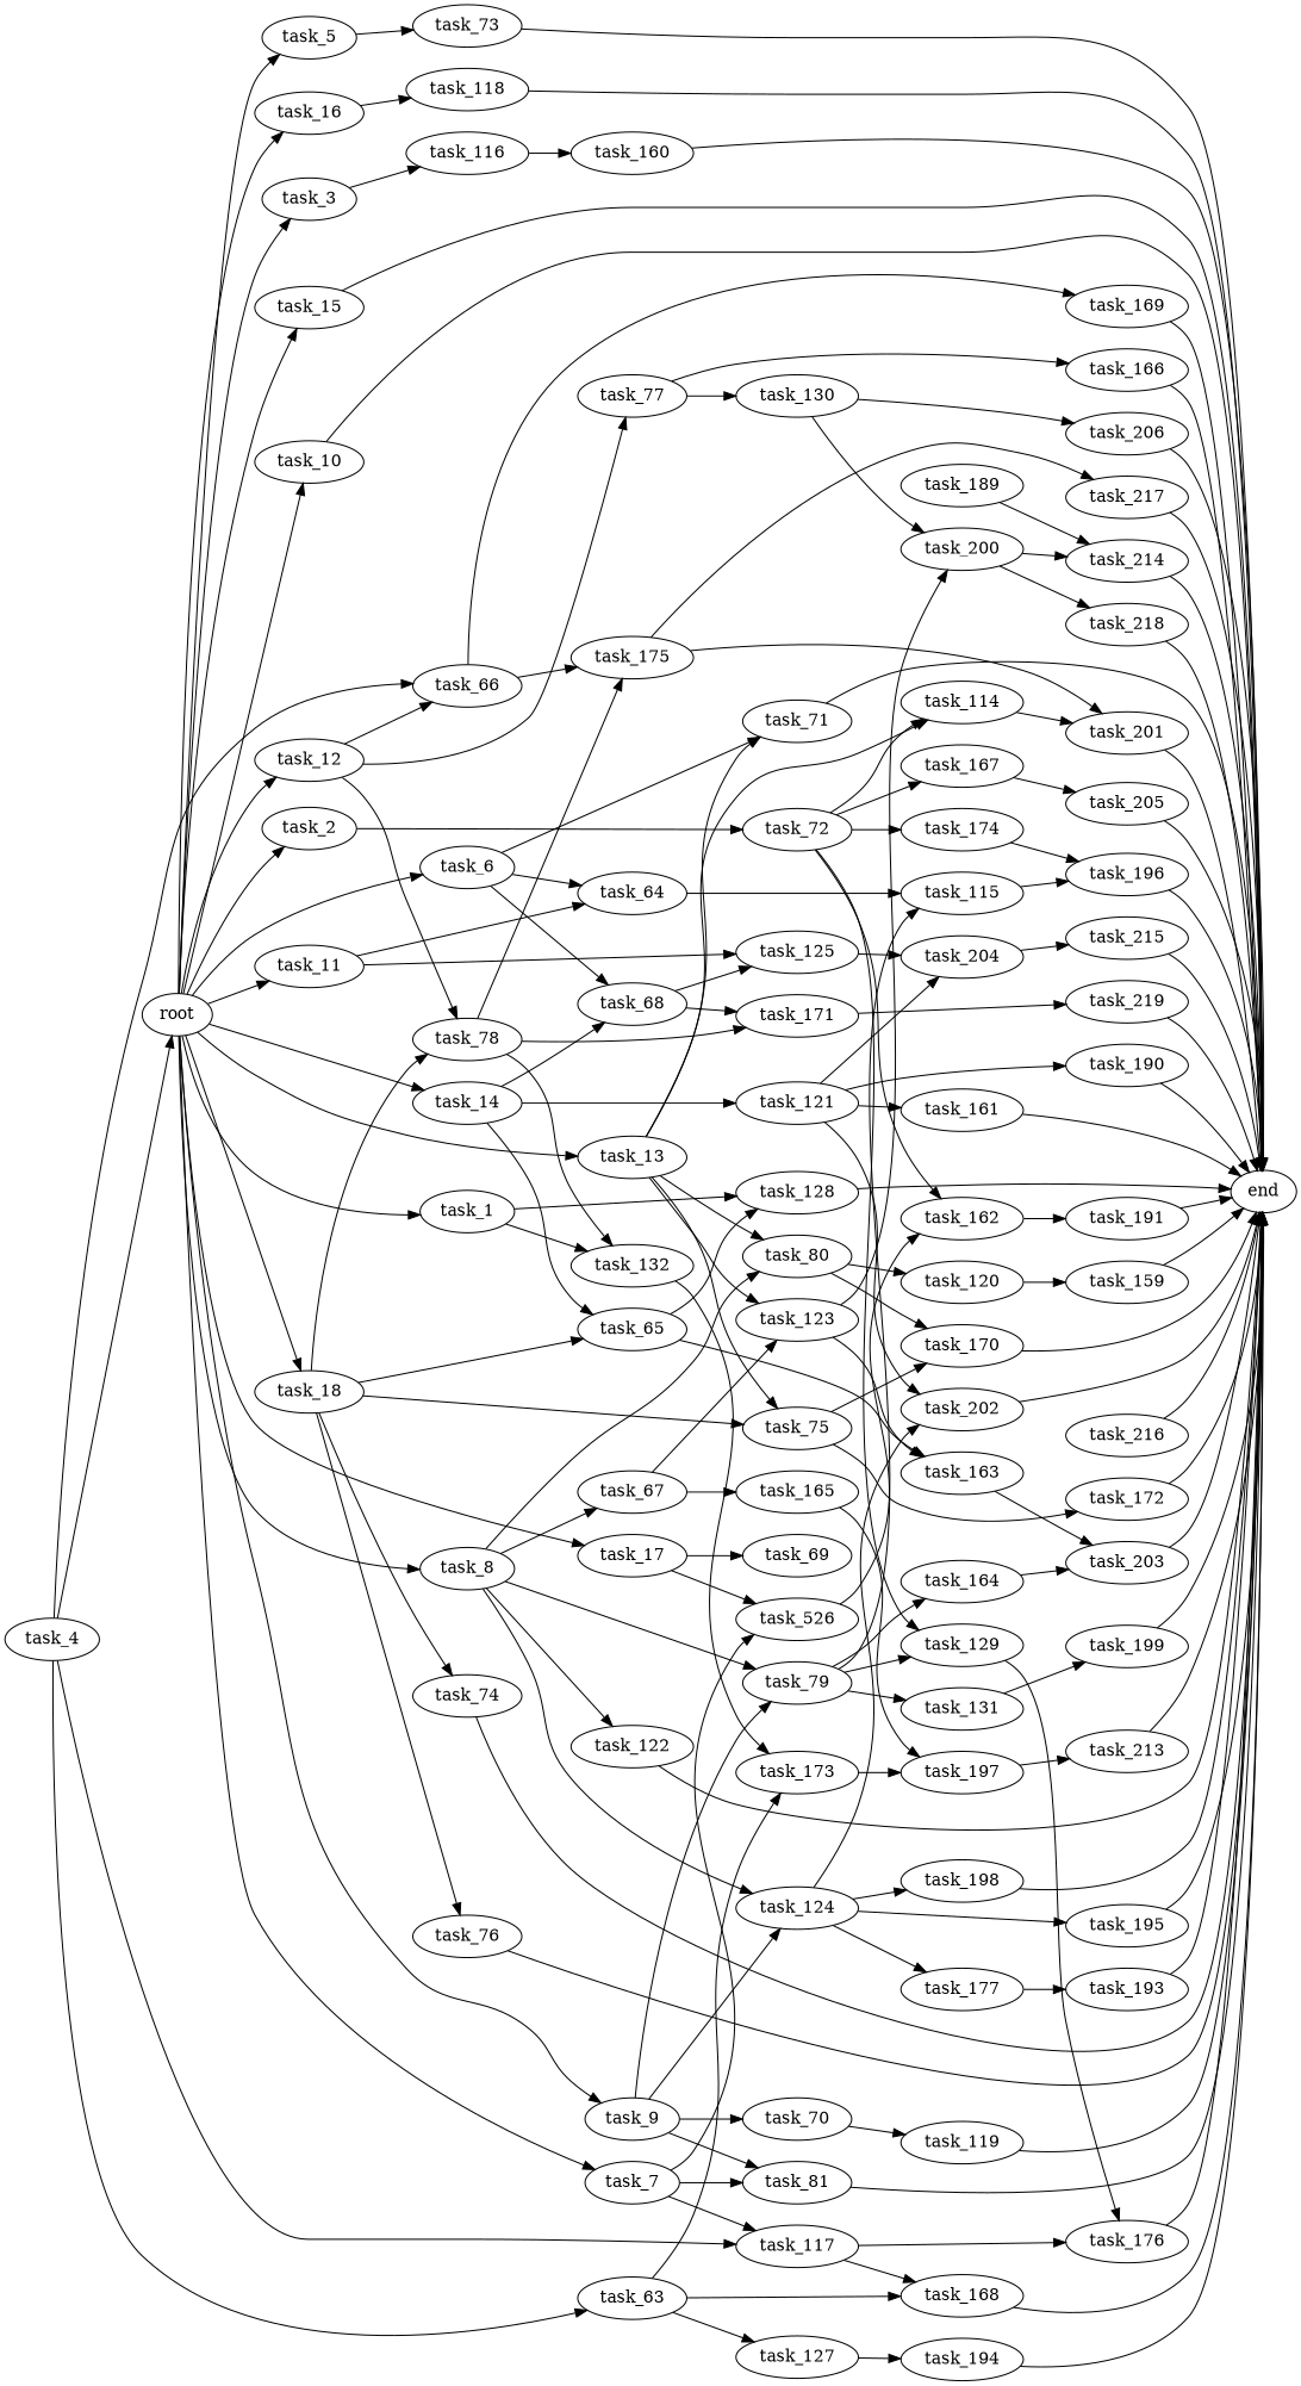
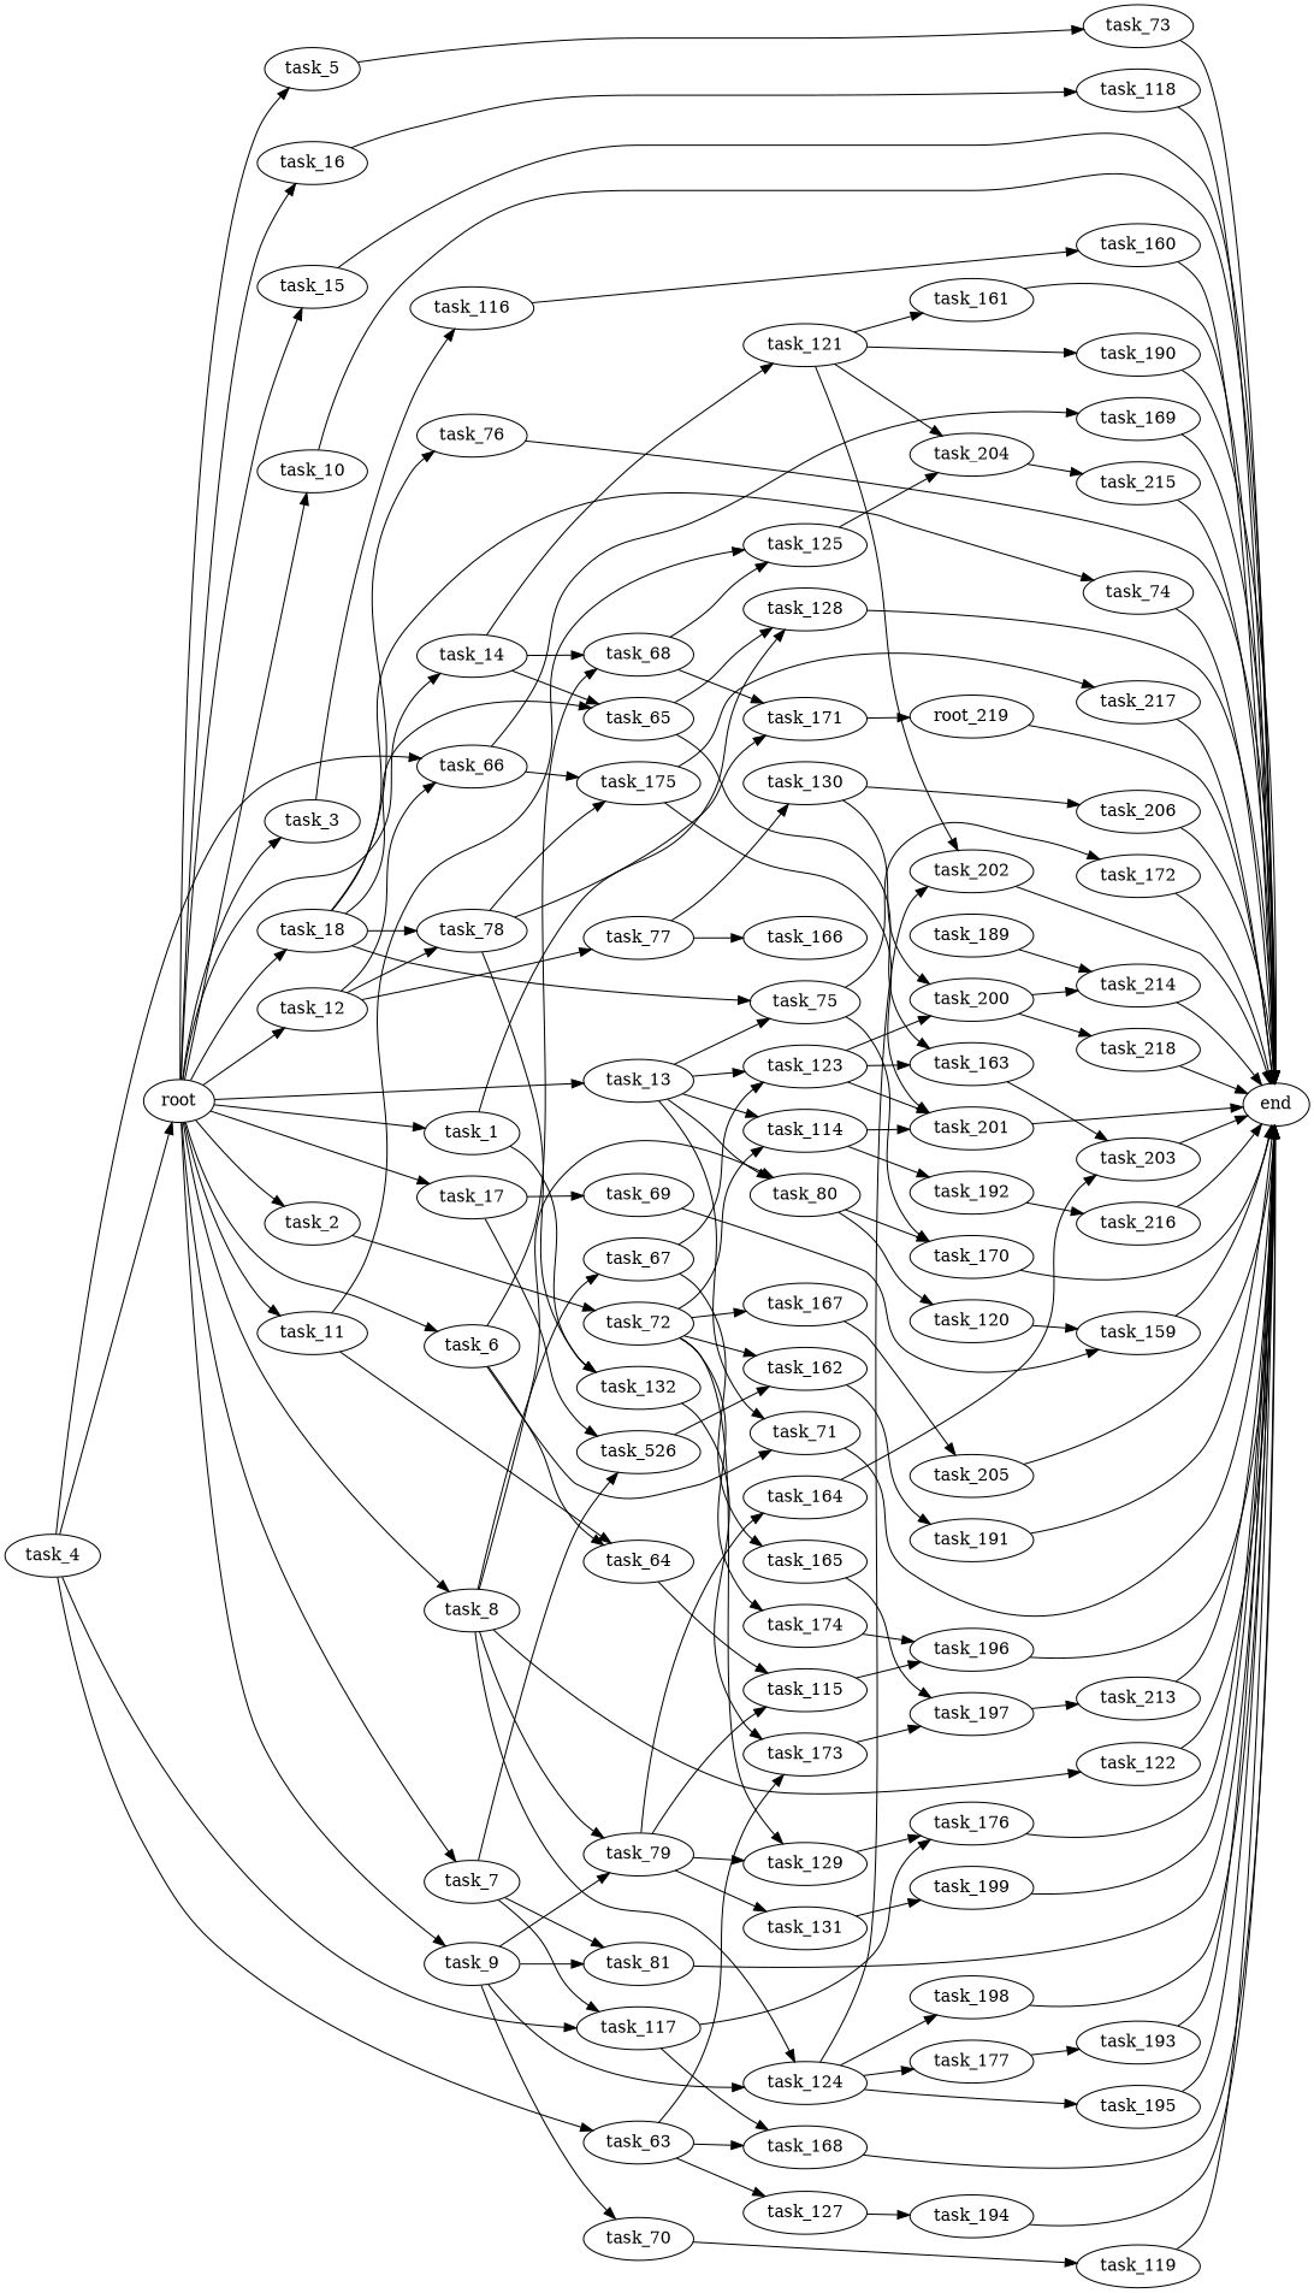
  digraph {
    rankdir=LR
    task_11
    task_64
    task_125
    task_115
    task_204
    task_175
    task_217
    task_201
    end
    task_171
-   task_219
+   task_219 [label=root_219]
    task_195
    task_196
    n14 [label=task_526]
    task_17
    task_69
    task_162
    task_159
    task_190
    task_202
    task_191
    task_174
    task_189
    task_214
    task_199
    task_73
    task_200
    task_218
    task_197
    task_213
    task_67
    task_165
    task_123
    task_163
    task_7
    task_81
    task_117
    task_176
    task_168
    task_79
    task_164
    task_129
    task_131
    task_203
    task_177
    task_193
    task_205
    task_80
    task_170
    task_120
    task_116
    task_160
    task_130
    task_206
    task_75
    task_172
+   task_192
    task_216
    task_63
    task_127
    task_173
    task_194
    task_118
    task_121
    task_161
    task_215
    task_198
    task_132
    task_3
    task_14
    task_65
    task_68
    task_128
    task_71
    task_9
    task_70
    task_124
    task_119
    task_16
    root
    task_13
    task_5
    task_6
    task_15
    task_10
    task_1
    task_2
    task_12
    task_8
    task_18
    task_4
    task_66
    task_114
    task_72
    task_78
    task_77
    task_122
    task_74
    task_76
    task_167
    task_166
    task_169
    task_11 -> task_64
    task_11 -> task_125
    task_64 -> task_115
    task_125 -> task_204
    task_115 -> task_196
    task_204 -> task_215
    task_175 -> task_217
    task_175 -> task_201
    task_217 -> end
    task_201 -> end
    task_171 -> task_219
    task_219 -> end
    task_195 -> end
    task_196 -> end
    n14 -> task_162
    task_17 -> n14
    task_17 -> task_69
+   task_69 -> task_159
    task_162 -> task_191
    task_159 -> end
    task_190 -> end
    task_202 -> end
    task_191 -> end
    task_174 -> task_196
    task_189 -> task_214
    task_214 -> end
    task_199 -> end
    task_73 -> end
    task_200 -> task_214
    task_200 -> task_218
    task_218 -> end
    task_197 -> task_213
    task_213 -> end
    task_67 -> task_165
    task_67 -> task_123
    task_165 -> task_197
+   task_123 -> task_201
    task_123 -> task_200
    task_123 -> task_163
    task_163 -> task_203
    task_7 -> n14
    task_7 -> task_81
    task_7 -> task_117
    task_81 -> end
    task_117 -> task_176
    task_117 -> task_168
    task_176 -> end
    task_168 -> end
    task_79 -> task_115
    task_79 -> task_164
    task_79 -> task_129
    task_79 -> task_131
    task_164 -> task_203
    task_129 -> task_176
    task_131 -> task_199
    task_203 -> end
    task_177 -> task_193
    task_193 -> end
    task_205 -> end
    task_80 -> task_170
    task_80 -> task_120
    task_170 -> end
    task_120 -> task_159
    task_116 -> task_160
    task_160 -> end
    task_130 -> task_200
    task_130 -> task_206
    task_206 -> end
    task_75 -> task_170
    task_75 -> task_172
    task_172 -> end
+   task_192 -> task_216
    task_216 -> end
    task_63 -> task_168
    task_63 -> task_127
    task_63 -> task_173
    task_127 -> task_194
    task_173 -> task_197
    task_194 -> end
    task_118 -> end
    task_121 -> task_204
    task_121 -> task_190
    task_121 -> task_202
    task_121 -> task_161
    task_161 -> end
    task_215 -> end
    task_198 -> end
    task_132 -> task_173
    task_3 -> task_116
    task_14 -> task_121
    task_14 -> task_65
    task_14 -> task_68
    task_65 -> task_163
    task_65 -> task_128
    task_68 -> task_125
    task_68 -> task_171
    task_128 -> end
    task_71 -> end
    task_9 -> task_81
    task_9 -> task_79
    task_9 -> task_70
    task_9 -> task_124
    task_70 -> task_119
    task_124 -> task_195
    task_124 -> task_202
    task_124 -> task_177
    task_124 -> task_198
    task_119 -> end
    task_16 -> task_118
    root -> task_11
    root -> task_17
    root -> task_7
    root -> task_3
    root -> task_14
    root -> task_9
    root -> task_16
    root -> task_13
    root -> task_5
    root -> task_6
    root -> task_15
    root -> task_10
    root -> task_1
    root -> task_2
    root -> task_12
    root -> task_8
    root -> task_18
    task_13 -> task_123
    task_13 -> task_80
    task_13 -> task_75
    task_13 -> task_71
    task_13 -> task_114
    task_5 -> task_73
    task_6 -> task_64
    task_6 -> task_68
    task_6 -> task_71
    task_15 -> end
    task_10 -> end
    task_1 -> task_132
    task_1 -> task_128
    task_2 -> task_72
    task_12 -> task_66
    task_12 -> task_78
    task_12 -> task_77
    task_8 -> task_67
    task_8 -> task_79
    task_8 -> task_80
    task_8 -> task_124
    task_8 -> task_122
    task_18 -> task_75
    task_18 -> task_65
    task_18 -> task_78
    task_18 -> task_74
    task_18 -> task_76
    task_4 -> task_117
    task_4 -> task_63
    task_4 -> root
    task_4 -> task_66
    task_66 -> task_175
    task_66 -> task_169
    task_114 -> task_201
+   task_114 -> task_192
    task_72 -> task_162
    task_72 -> task_174
    task_72 -> task_129
    task_72 -> task_114
    task_72 -> task_167
    task_78 -> task_175
    task_78 -> task_171
    task_78 -> task_132
    task_77 -> task_130
    task_77 -> task_166
    task_122 -> end
    task_74 -> end
    task_76 -> end
    task_167 -> task_205
-   task_166 -> end
    task_169 -> end
  }
